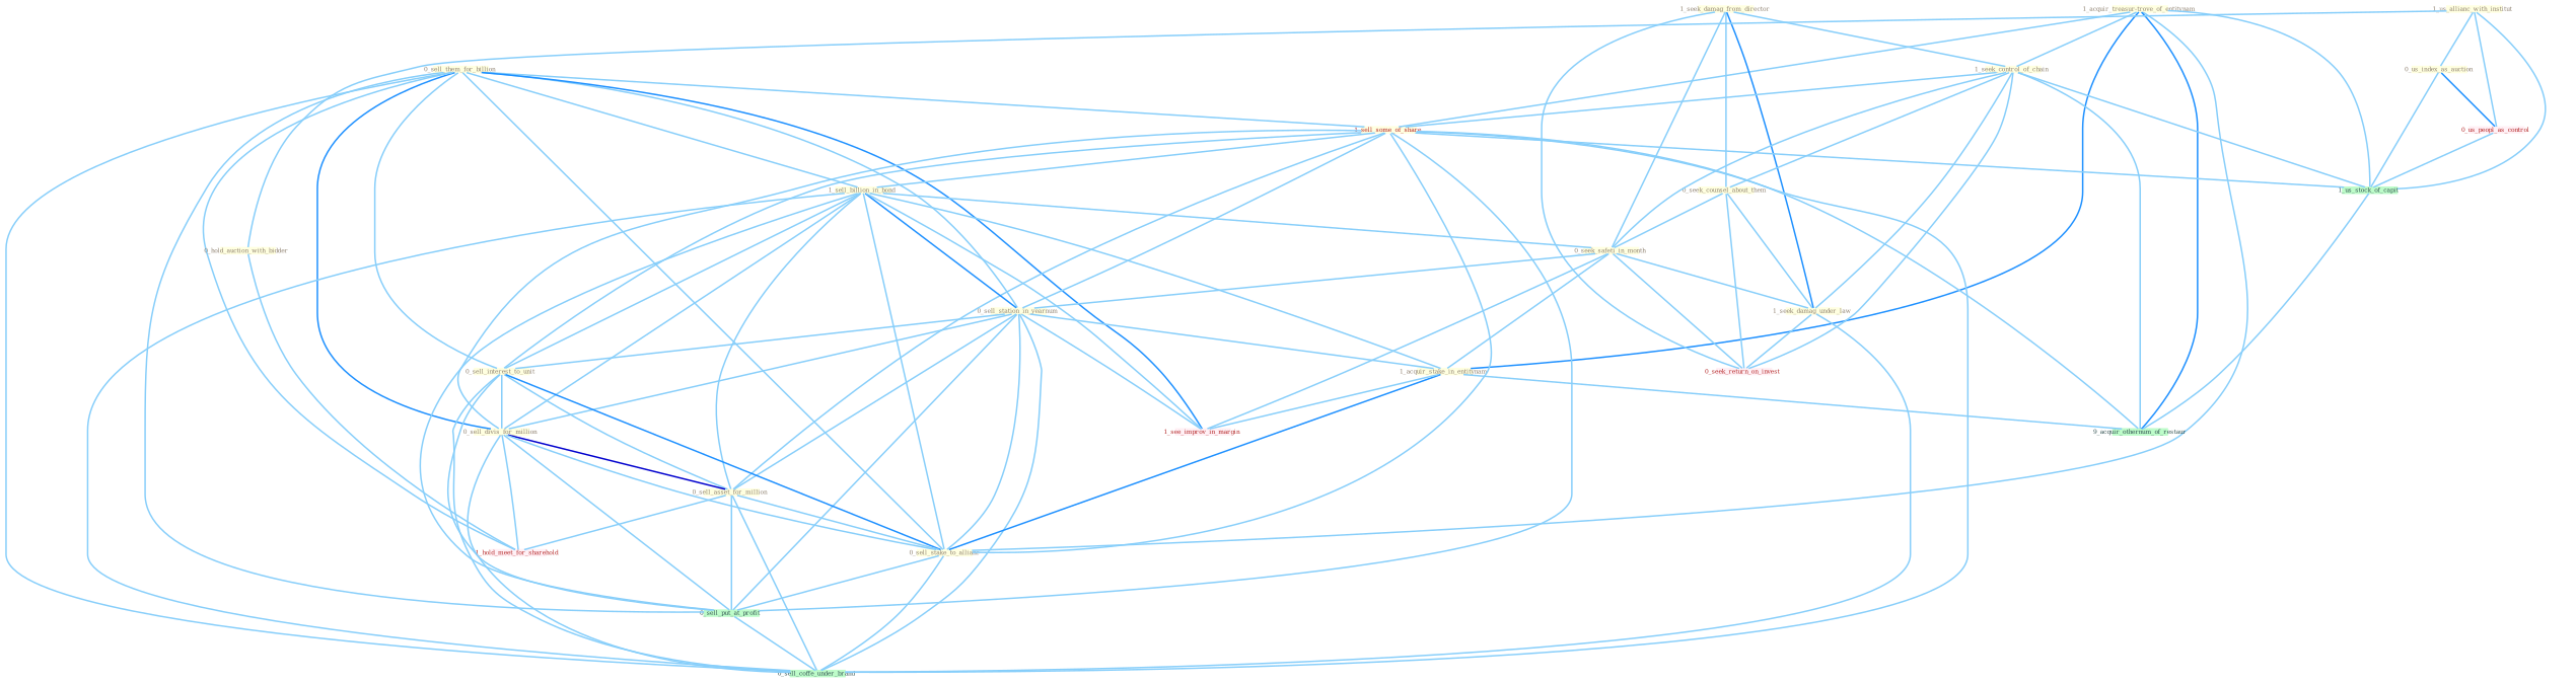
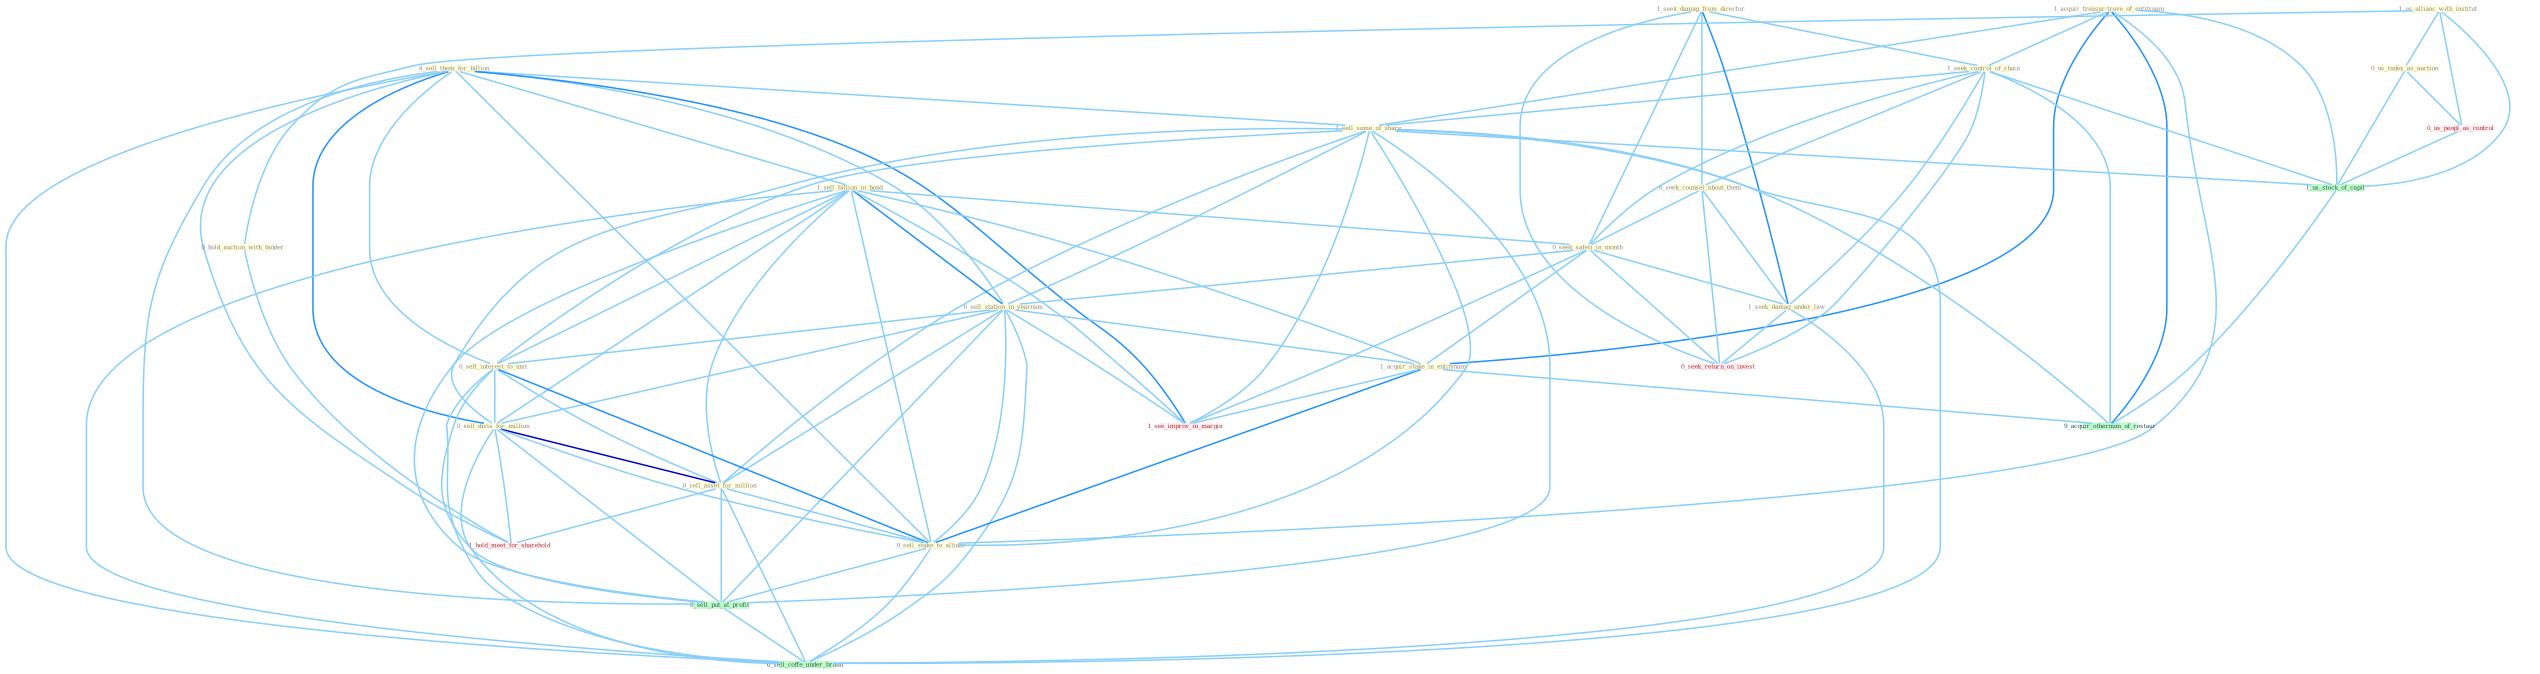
  graph {
    fontname="DejaVu Serif"
    node [color="#ffffe0" fixedsize=true fontcolor="#8b7d6b" fontname="DejaVu Serif" fontsize=4 shape=polygon style=filled]
    edge [color="#87cefa" fontname="DejaVu Serif" w=1]
    "1_acquir_treasur-trove_of_entitynam " [height=.06 width=.5]
    "1_seek_damag_from_director " [height=.06 width=.5]
    "1_seek_control_of_chain " [height=.06 width=.5]
    "0_seek_counsel_about_them " [height=.06 width=.5]
-   "0_sell_them_for_billion " [height=.06 width=.5]
-   "1_sell_some_of_share " [fontcolor="#b22222" height=.06 width=.5]
+   "0_sell_them_for_billion " [height=.06 width=.5 label="4_sell_them_for_billion"]
+   "1_sell_some_of_share " [height=.06 width=.5]
    "1_sell_billion_in_bond " [height=.06 width=.5]
    "0_seek_safeti_in_month " [height=.06 width=.5]
    "0_sell_station_in_yearnum " [height=.06 width=.5]
    "1_us_allianc_with_institut " [height=.06 width=.5]
    "1_seek_damag_under_law " [height=.06 width=.5]
    "0_hold_auction_with_bidder " [height=.06 width=.5]
    n13 [height=.06 label="0_us_index_as_auction" width=.5]
    "0_sell_interest_to_unit " [height=.06 width=.5]
    "1_acquir_stake_in_entitynam " [height=.06 width=.5]
    "0_sell_divis_for_million " [height=.06 width=.5]
    "0_sell_asset_for_million " [height=.06 width=.5]
    n18 [height=.06 label="0_sell_stake_to_allianc" width=.5]
    "0_us_peopl_as_control " [color="#fff0f5" fontcolor="#b22222" height=.06 width=.5]
    "0_seek_return_on_invest " [color="#fff0f5" fontcolor="#b22222" height=.06 width=.5]
    "1_see_improv_in_margin " [color="#fff0f5" fontcolor="#b22222" height=.06 width=.5]
    "1_hold_meet_for_sharehold " [color="#fff0f5" fontcolor="#b22222" height=.06 width=.5]
    "1_us_stock_of_capit " [color="#BDFCC9" fontcolor="#2f4f4f" height=.06 width=.5]
    n24 [color="#BDFCC9" fontcolor="#2f4f4f" height=.06 label="9_acquir_othernum_of_restaur" width=.5]
    "0_sell_put_at_profit " [color="#BDFCC9" fontcolor="#2f4f4f" height=.06 width=.5]
    "0_sell_coffe_under_brand " [color="#BDFCC9" fontcolor="#2f4f4f" height=.06 width=.5]
    subgraph sub_1 {
      "1_acquir_treasur-trove_of_entitynam "
      "1_seek_damag_from_director "
      "1_seek_control_of_chain "
      "0_seek_counsel_about_them "
      "0_sell_them_for_billion "
      "1_sell_some_of_share "
      "1_sell_billion_in_bond "
      "0_seek_safeti_in_month "
      "0_sell_station_in_yearnum "
      "1_us_allianc_with_institut "
      "1_seek_damag_under_law "
      "0_hold_auction_with_bidder "
      n13
      "0_sell_interest_to_unit "
      "1_acquir_stake_in_entitynam "
      "0_sell_divis_for_million "
      "0_sell_asset_for_million "
      n18
    }
    subgraph sub_2 {
      "0_us_peopl_as_control "
      "0_seek_return_on_invest "
      "1_see_improv_in_margin "
      "1_hold_meet_for_sharehold "
    }
    "1_acquir_treasur-trove_of_entitynam " -- "1_seek_control_of_chain "
    "1_acquir_treasur-trove_of_entitynam " -- "1_sell_some_of_share "
    "1_acquir_treasur-trove_of_entitynam " -- "1_acquir_stake_in_entitynam " [color="#1e90ff" w=2]
    "1_acquir_treasur-trove_of_entitynam " -- n18
    "1_acquir_treasur-trove_of_entitynam " -- "1_us_stock_of_capit "
    "1_acquir_treasur-trove_of_entitynam " -- n24 [color="#1e90ff" w=2]
    "1_seek_damag_from_director " -- "1_seek_control_of_chain "
    "1_seek_damag_from_director " -- "0_seek_counsel_about_them "
    "1_seek_damag_from_director " -- "0_seek_safeti_in_month "
    "1_seek_damag_from_director " -- "1_seek_damag_under_law " [color="#1e90ff" w=2]
    "1_seek_damag_from_director " -- "0_seek_return_on_invest "
    "1_seek_control_of_chain " -- "0_seek_counsel_about_them "
    "1_seek_control_of_chain " -- "1_sell_some_of_share "
    "1_seek_control_of_chain " -- "0_seek_safeti_in_month "
    "1_seek_control_of_chain " -- "1_seek_damag_under_law "
    "1_seek_control_of_chain " -- "0_seek_return_on_invest "
    "1_seek_control_of_chain " -- "1_us_stock_of_capit "
    "1_seek_control_of_chain " -- n24
    "0_seek_counsel_about_them " -- "0_seek_safeti_in_month "
    "0_seek_counsel_about_them " -- "1_seek_damag_under_law "
    "0_seek_counsel_about_them " -- "0_seek_return_on_invest "
    "0_sell_them_for_billion " -- "1_sell_some_of_share "
    "0_sell_them_for_billion " -- "1_sell_billion_in_bond "
    "0_sell_them_for_billion " -- "0_sell_station_in_yearnum "
    "0_sell_them_for_billion " -- "0_sell_interest_to_unit "
    "0_sell_them_for_billion " -- "0_sell_divis_for_million " [color="#1e90ff" w=2]
    "0_sell_them_for_billion " -- n18
    "0_sell_them_for_billion " -- "1_see_improv_in_margin " [color="#1e90ff" w=2]
    "0_sell_them_for_billion " -- "1_hold_meet_for_sharehold "
    "0_sell_them_for_billion " -- "0_sell_put_at_profit "
    "0_sell_them_for_billion " -- "0_sell_coffe_under_brand "
-   "1_sell_some_of_share " -- "1_sell_billion_in_bond "
+   "1_sell_some_of_share " -- "1_see_improv_in_margin "
    "1_sell_some_of_share " -- "0_sell_station_in_yearnum "
    "1_sell_some_of_share " -- "0_sell_interest_to_unit "
    "1_sell_some_of_share " -- "0_sell_divis_for_million "
    "1_sell_some_of_share " -- "0_sell_asset_for_million "
    "1_sell_some_of_share " -- n18
    "1_sell_some_of_share " -- "1_us_stock_of_capit "
    "1_sell_some_of_share " -- n24
    "1_sell_some_of_share " -- "0_sell_put_at_profit "
    "1_sell_some_of_share " -- "0_sell_coffe_under_brand "
    "1_sell_billion_in_bond " -- "0_seek_safeti_in_month "
    "1_sell_billion_in_bond " -- "0_sell_station_in_yearnum " [color="#1e90ff" w=2]
    "1_sell_billion_in_bond " -- "0_sell_interest_to_unit "
    "1_sell_billion_in_bond " -- "1_acquir_stake_in_entitynam "
    "1_sell_billion_in_bond " -- "0_sell_divis_for_million "
    "1_sell_billion_in_bond " -- "0_sell_asset_for_million "
    "1_sell_billion_in_bond " -- n18
    "1_sell_billion_in_bond " -- "1_see_improv_in_margin "
    "1_sell_billion_in_bond " -- "0_sell_put_at_profit "
    "1_sell_billion_in_bond " -- "0_sell_coffe_under_brand "
    "0_seek_safeti_in_month " -- "0_sell_station_in_yearnum "
    "0_seek_safeti_in_month " -- "1_seek_damag_under_law "
    "0_seek_safeti_in_month " -- "1_acquir_stake_in_entitynam "
    "0_seek_safeti_in_month " -- "0_seek_return_on_invest "
    "0_seek_safeti_in_month " -- "1_see_improv_in_margin "
    "0_sell_station_in_yearnum " -- "0_sell_interest_to_unit "
    "0_sell_station_in_yearnum " -- "1_acquir_stake_in_entitynam "
    "0_sell_station_in_yearnum " -- "0_sell_divis_for_million "
    "0_sell_station_in_yearnum " -- "0_sell_asset_for_million "
    "0_sell_station_in_yearnum " -- n18
    "0_sell_station_in_yearnum " -- "1_see_improv_in_margin "
    "0_sell_station_in_yearnum " -- "0_sell_put_at_profit "
    "0_sell_station_in_yearnum " -- "0_sell_coffe_under_brand "
    "1_us_allianc_with_institut " -- "0_hold_auction_with_bidder "
    "1_us_allianc_with_institut " -- n13
    "1_us_allianc_with_institut " -- "0_us_peopl_as_control "
    "1_us_allianc_with_institut " -- "1_us_stock_of_capit "
    "1_seek_damag_under_law " -- "0_seek_return_on_invest "
    "1_seek_damag_under_law " -- "0_sell_coffe_under_brand "
    "0_hold_auction_with_bidder " -- "1_hold_meet_for_sharehold "
-   n13 -- "0_us_peopl_as_control " [color="#1e90ff" w=2]
+   n13 -- "0_us_peopl_as_control " [w=2]
    n13 -- "1_us_stock_of_capit "
    "0_sell_interest_to_unit " -- "0_sell_divis_for_million "
    "0_sell_interest_to_unit " -- "0_sell_asset_for_million "
    "0_sell_interest_to_unit " -- n18 [color="#1e90ff" w=2]
    "0_sell_interest_to_unit " -- "0_sell_put_at_profit "
    "0_sell_interest_to_unit " -- "0_sell_coffe_under_brand "
    "1_acquir_stake_in_entitynam " -- n18 [color="#1e90ff" w=2]
    "1_acquir_stake_in_entitynam " -- "1_see_improv_in_margin "
    "1_acquir_stake_in_entitynam " -- n24
    "0_sell_divis_for_million " -- "0_sell_asset_for_million " [color="#0000cd" w=3]
    "0_sell_divis_for_million " -- n18
    "0_sell_divis_for_million " -- "1_hold_meet_for_sharehold "
    "0_sell_divis_for_million " -- "0_sell_put_at_profit "
    "0_sell_divis_for_million " -- "0_sell_coffe_under_brand "
    "0_sell_asset_for_million " -- n18
    "0_sell_asset_for_million " -- "1_hold_meet_for_sharehold "
    "0_sell_asset_for_million " -- "0_sell_put_at_profit "
    "0_sell_asset_for_million " -- "0_sell_coffe_under_brand "
    n18 -- "0_sell_put_at_profit "
    n18 -- "0_sell_coffe_under_brand "
    "0_us_peopl_as_control " -- "1_us_stock_of_capit "
    "1_us_stock_of_capit " -- n24
    "0_sell_put_at_profit " -- "0_sell_coffe_under_brand "
  }
